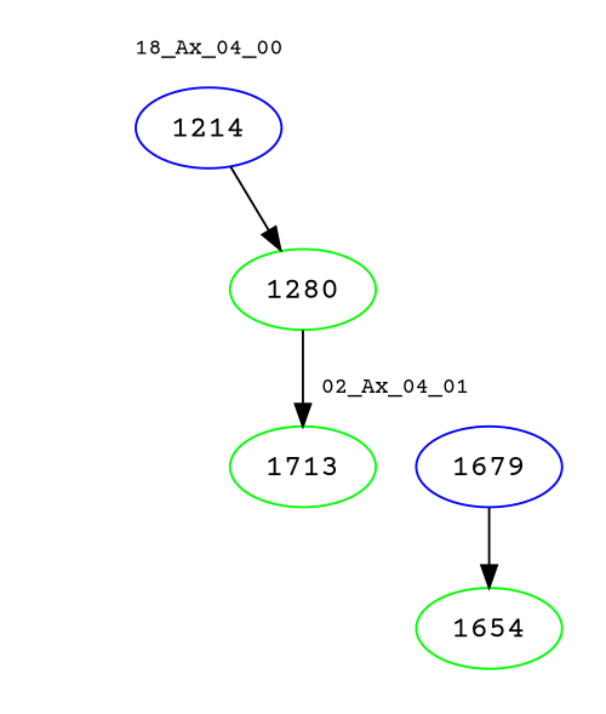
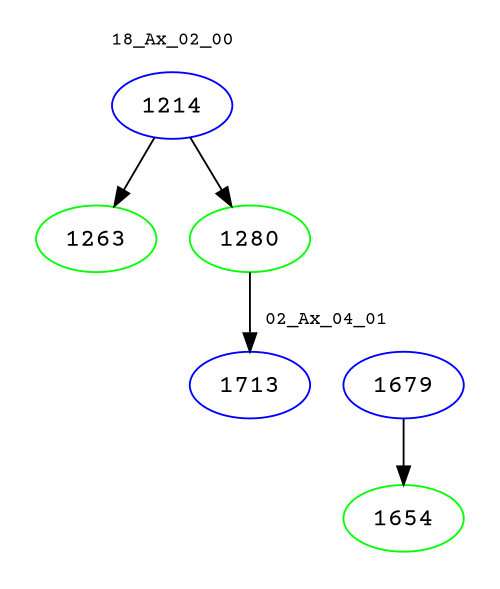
  digraph {
    fontname="Courier Prime"
    node [color=green fontname="Courier Prime"]
    edge [color=black fontname="Courier Prime"]
    n1 [color=blue label=1214]
+   n2 [label=1263]
    n3 [label=1280]
    n4 [color=blue label=1679]
    n5 [label=1654]
-   n6 [label=1713]
+   n6 [color=blue label=1713]
    subgraph cluster_1 {
      color=white
      fontsize=10
-     label="18_Ax_04_00"
+     label="18_Ax_02_00"
      n1
+     n2
      n3
    }
    subgraph cluster_2 {
      color=white
      fontsize=10
      label="02_Ax_04_01"
      n4
      n5
      n6
    }
+   n1 -> n2
    n1 -> n3
    n3 -> n6
    n4 -> n5
  }
